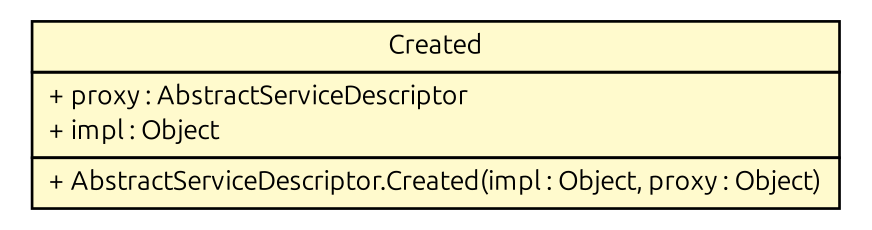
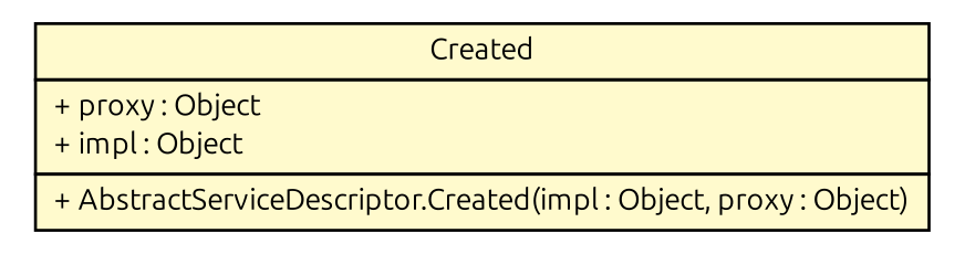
  digraph {
    nodesep=0.25
    ranksep=0.5
    fontname=Ubuntu
-   n1 [fontcolor=black fontname=Ubuntu fontsize=10.0 label=<<table title="sorcer.provider.boot.AbstractServiceDescriptor.Created" border="0" cellborder="1" cellspacing="0" cellpadding="2" port="p" bgcolor="lemonChiffon" href="./AbstractServiceDescriptor.Created.html"> 		<tr><td><table border="0" cellspacing="0" cellpadding="1"> <tr><td align="center" balign="center"> Created </td></tr> 		</table></td></tr> 		<tr><td><table border="0" cellspacing="0" cellpadding="1"> <tr><td align="left" balign="left"> + proxy : AbstractServiceDescriptor </td></tr> <tr><td align="left" balign="left"> + impl : Object </td></tr> 		</table></td></tr> 		<tr><td><table border="0" cellspacing="0" cellpadding="1"> <tr><td align="left" balign="left"> + AbstractServiceDescriptor.Created(impl : Object, proxy : Object) </td></tr> 		</table></td></tr> 		</table>> shape=plaintext]
+   n1 [fontcolor=black fontname=Ubuntu fontsize=10.0 label=<<table title="sorcer.provider.boot.AbstractServiceDescriptor.Created" border="0" cellborder="1" cellspacing="0" cellpadding="2" port="p" bgcolor="lemonChiffon" href="./AbstractServiceDescriptor.Created.html"> 		<tr><td><table border="0" cellspacing="0" cellpadding="1"> <tr><td align="center" balign="center"> Created </td></tr> 		</table></td></tr> 		<tr><td><table border="0" cellspacing="0" cellpadding="1"> <tr><td align="left" balign="left"> + proxy : Object </td></tr> <tr><td align="left" balign="left"> + impl : Object </td></tr> 		</table></td></tr> 		<tr><td><table border="0" cellspacing="0" cellpadding="1"> <tr><td align="left" balign="left"> + AbstractServiceDescriptor.Created(impl : Object, proxy : Object) </td></tr> 		</table></td></tr> 		</table>> shape=plaintext]
  }
